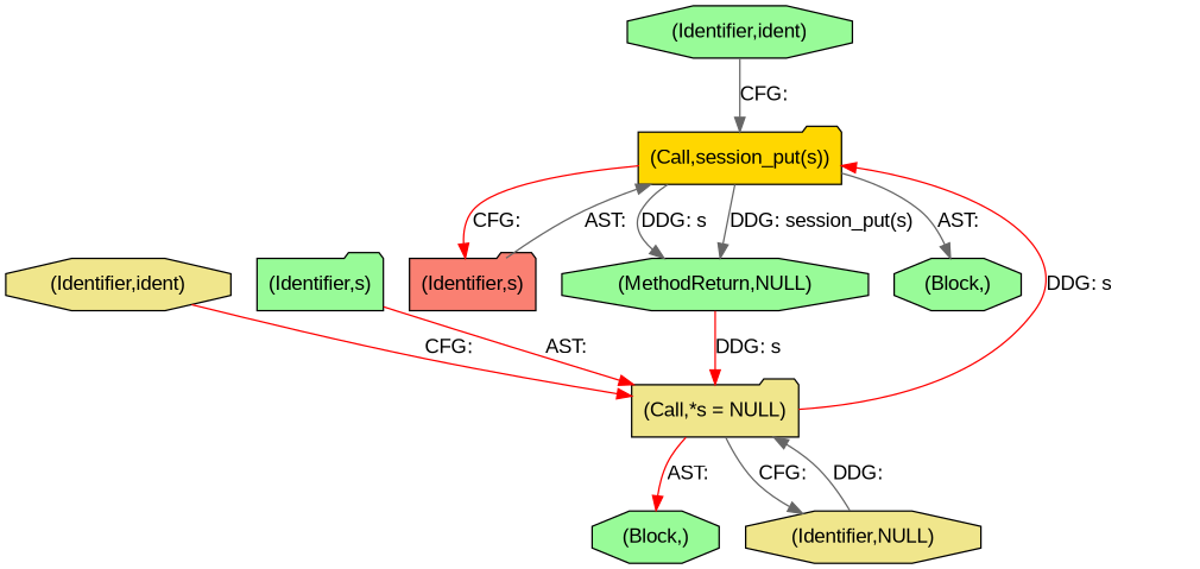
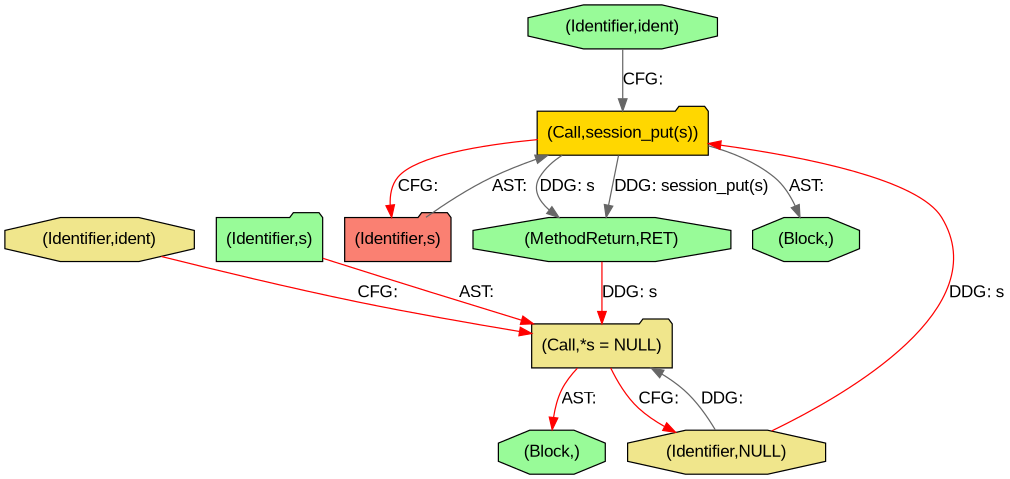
  digraph {
    fontname="Liberation Sans"
    node [fillcolor=palegreen fontname="Liberation Sans" shape=octagon style=filled]
    edge [color=gray40 fontname="Liberation Sans"]
    n1 [fillcolor=gold label="(Call,session_put(s))" shape=folder]
    n2 [fillcolor=salmon label="(Identifier,s)" shape=folder]
-   n3 [label="(MethodReturn,NULL)"]
+   n3 [label="(MethodReturn,RET)"]
    n4 [label="(Block,)"]
    n5 [fillcolor=khaki label="(Call,*s = NULL)" shape=folder]
    n6 [label="(Block,)"]
    n7 [fillcolor=khaki label="(Identifier,NULL)"]
    n8 [label="(Identifier,ident)"]
    n9 [fillcolor=khaki label="(Identifier,ident)"]
    n10 [label="(Identifier,s)" shape=folder]
    n1 -> n2 [color=red label="CFG: "]
    n1 -> n3 [label="DDG: s"]
    n1 -> n3 [label="DDG: session_put(s)"]
    n1 -> n4 [label="AST: "]
    n2 -> n1 [label="AST: "]
    n3 -> n5 [color=red label="DDG: s"]
-   n5 -> n1 [color=red label="DDG: s"]
+   n7 -> n1 [color=red label="DDG: s"]
    n5 -> n6 [color=red label="AST: "]
-   n5 -> n7 [label="CFG: "]
+   n5 -> n7 [color=red label="CFG: "]
    n7 -> n5 [label="DDG: "]
    n8 -> n1 [label="CFG: "]
    n9 -> n5 [color=red label="CFG: "]
    n10 -> n5 [color=red label="AST: "]
  }
